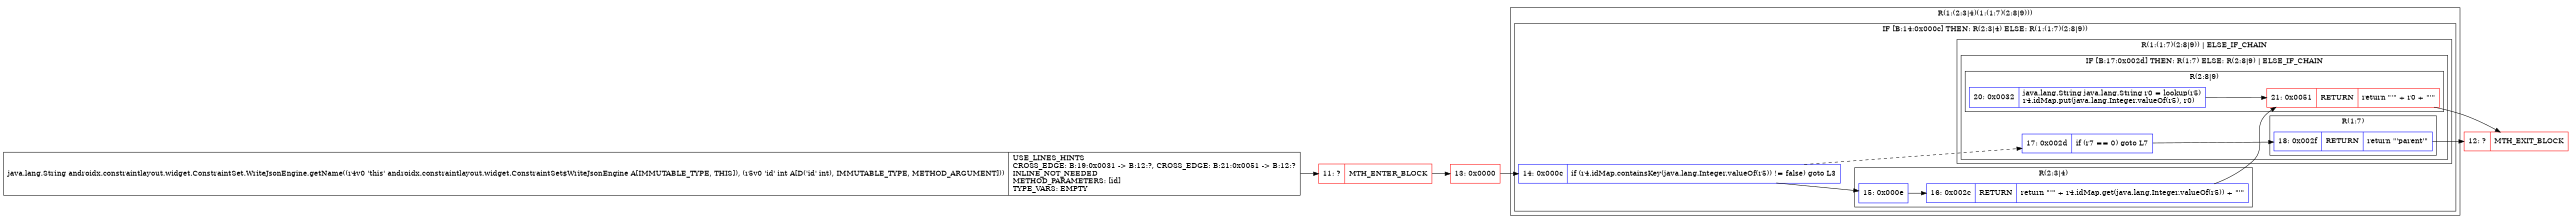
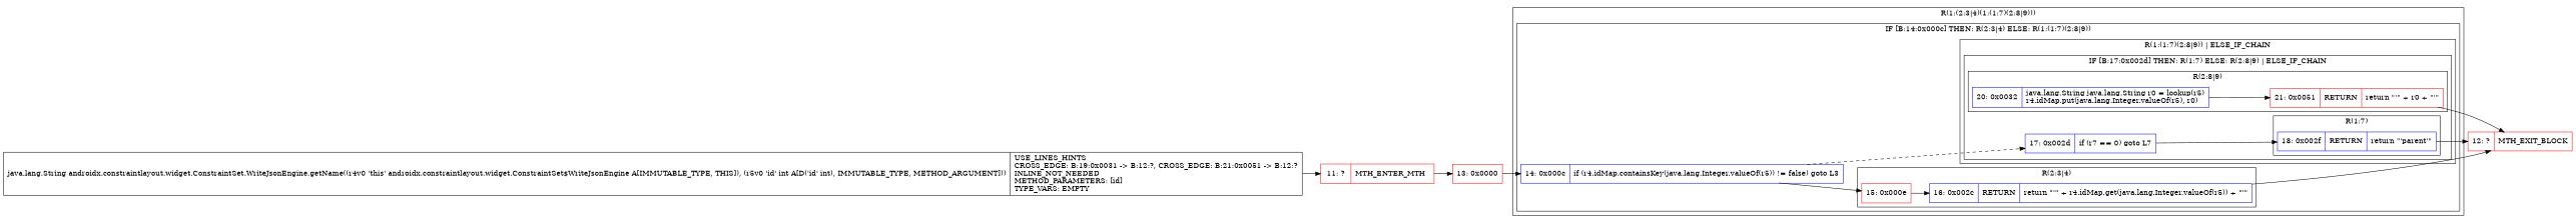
  digraph {
    rankdir=LR
    node [color=blue shape=record]
-   n1 [label="{15\:\ 0x000e}"]
+   n1 [color=red label="{15\:\ 0x000e}"]
    n2 [label="{16\:\ 0x002c|RETURN\l|return \"'\" + r4.idMap.get(java.lang.Integer.valueOf(r5)) + \"'\"\l}"]
    n3 [label="{18\:\ 0x002f|RETURN\l|return \"'parent'\"\l}"]
    n4 [label="{20\:\ 0x0032|java.lang.String java.lang.String r0 = lookup(r5)\lr4.idMap.put(java.lang.Integer.valueOf(r5), r0)\l}"]
    n5 [color=red label="{21\:\ 0x0051|RETURN\l|return \"'\" + r0 + \"'\"\l}"]
    n6 [label="{17\:\ 0x002d|if (r7 == 0) goto L7\l}"]
    n7 [label="{14\:\ 0x000c|if (r4.idMap.containsKey(java.lang.Integer.valueOf(r5)) != false) goto L3\l}"]
    n8 [color=red label="{12\:\ ?|MTH_EXIT_BLOCK\l}"]
-   n9 [color=red label="{11\:\ ?|MTH_ENTER_BLOCK\l}"]
+   n9 [color=red label="{11\:\ ?|MTH_ENTER_MTH\l}"]
    n10 [color=red label="{13\:\ 0x0000}"]
    n11 [label="{java.lang.String androidx.constraintlayout.widget.ConstraintSet.WriteJsonEngine.getName((r4v0 'this' androidx.constraintlayout.widget.ConstraintSet$WriteJsonEngine A[IMMUTABLE_TYPE, THIS]), (r5v0 'id' int A[D('id' int), IMMUTABLE_TYPE, METHOD_ARGUMENT]))  | USE_LINES_HINTS\lCROSS_EDGE: B:19:0x0031 \-\> B:12:?, CROSS_EDGE: B:21:0x0051 \-\> B:12:?\lINLINE_NOT_NEEDED\lMETHOD_PARAMETERS: [id]\lTYPE_VARS: EMPTY\l}" color=""]
    subgraph cluster_1 {
      label="R(1:(2:3|4)(1:(1:7)(2:8|9)))"
      subgraph cluster_2 {
        label="IF [B:14:0x000c] THEN: R(2:3|4) ELSE: R(1:(1:7)(2:8|9))"
        n7
        subgraph cluster_3 {
          label="R(2:3|4)"
          n1
          n2
        }
        subgraph cluster_4 {
          label="R(1:(1:7)(2:8|9)) | ELSE_IF_CHAIN\l"
          subgraph cluster_5 {
            label="IF [B:17:0x002d] THEN: R(1:7) ELSE: R(2:8|9) | ELSE_IF_CHAIN\l"
            n6
            subgraph cluster_6 {
              label="R(1:7)"
              n3
            }
            subgraph cluster_7 {
              label="R(2:8|9)"
              n4
              n5
            }
          }
        }
      }
    }
    n1 -> n2
-   n2 -> n5
+   n2 -> n8
    n3 -> n8
    n4 -> n5
    n5 -> n8
    n6 -> n3
    n7 -> n1
    n7 -> n6 [style=dashed]
    n9 -> n10
    n10 -> n7
    n11 -> n9
  }
